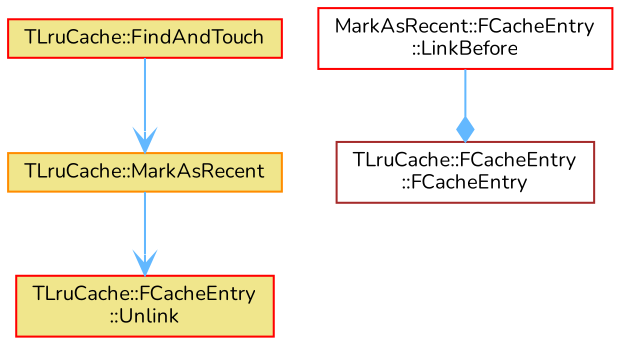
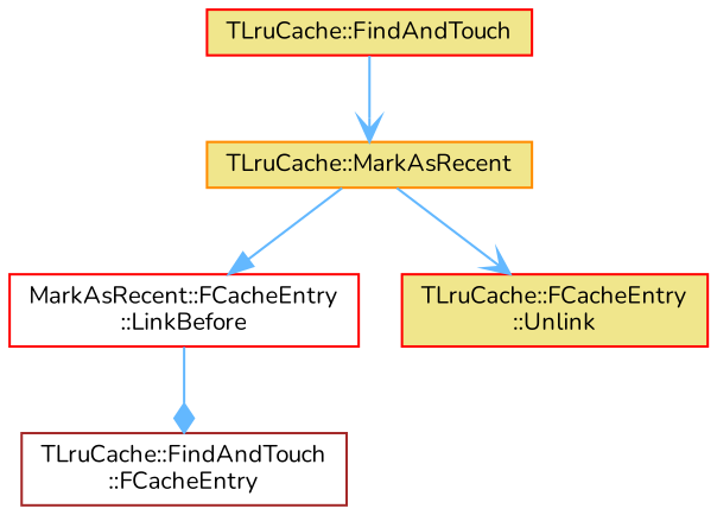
  digraph {
    fontname=Nunito
    rankdir=TB
    node [color=red fillcolor=khaki fontname=Nunito fontsize=10 shape=box style=filled]
    edge [arrowhead=vee color=steelblue1 fontname=Nunito fontsize=10 labelfontname=Helvetica labelfontsize=10 style=solid]
    n1 [fontcolor=black height=0.2 label="TLruCache::FindAndTouch" width=0.4]
    n2 [color=darkorange height=0.2 label="TLruCache::MarkAsRecent" width=0.4]
    n3 [fillcolor=white height=0.2 label="MarkAsRecent::FCacheEntry\l::LinkBefore" width=0.4]
    n4 [height=0.2 label="TLruCache::FCacheEntry\l::Unlink" width=0.4]
-   n5 [color=brown fillcolor=white height=0.2 label="TLruCache::FCacheEntry\l::FCacheEntry" width=0.4]
+   n5 [color=brown fillcolor=white height=0.2 label="TLruCache::FindAndTouch\l::FCacheEntry" width=0.4]
    n1 -> n2
+   n2 -> n3 [arrowhead=normal]
    n2 -> n4
    n3 -> n5 [arrowhead=diamond]
  }
